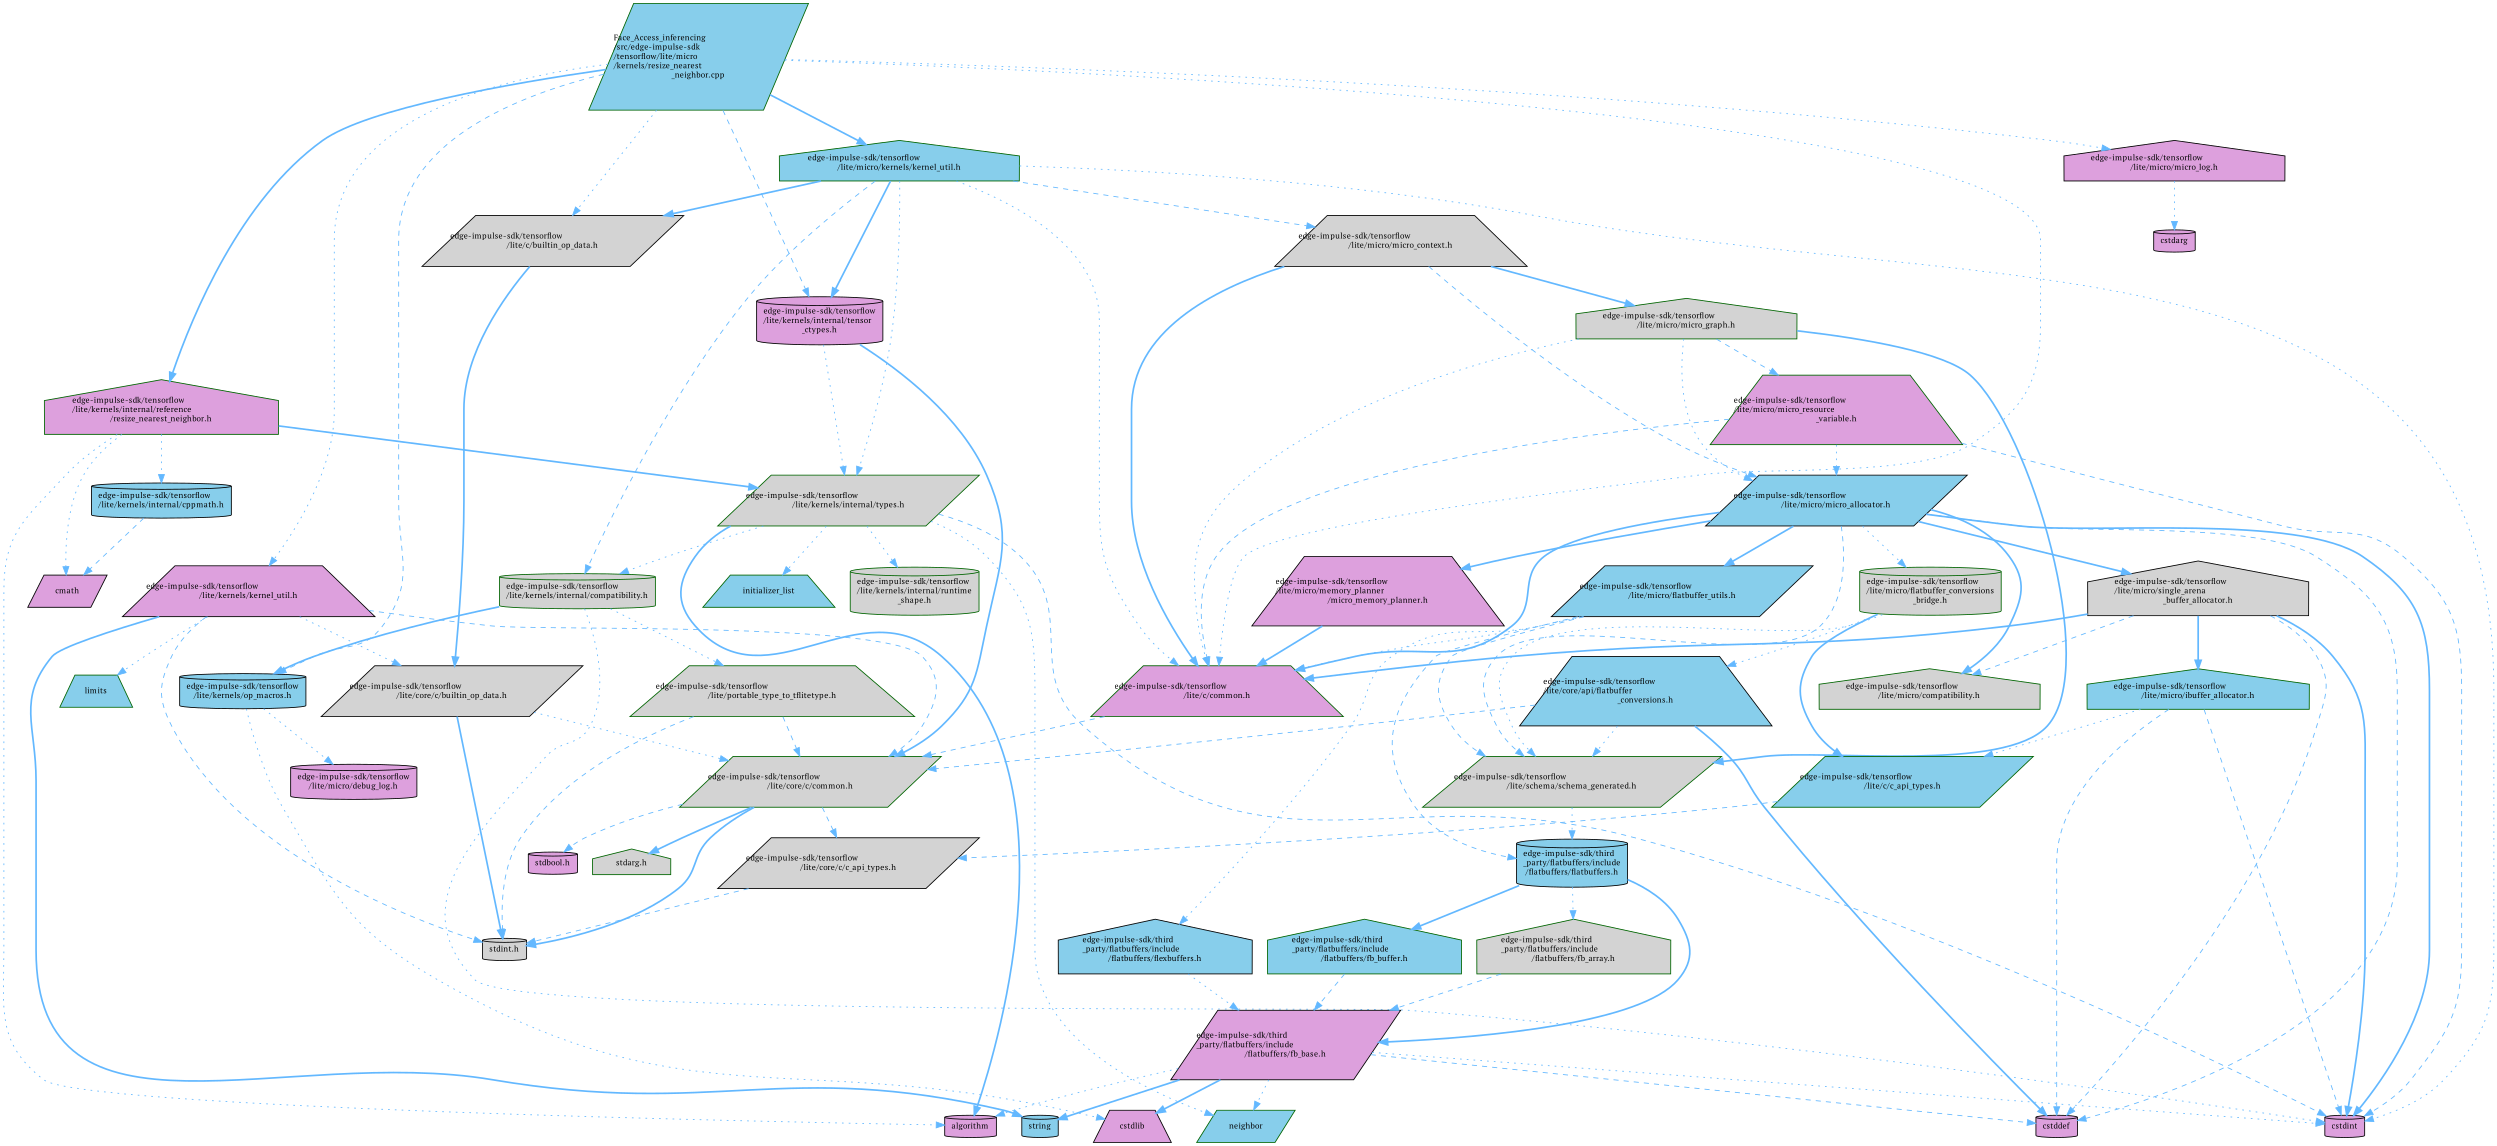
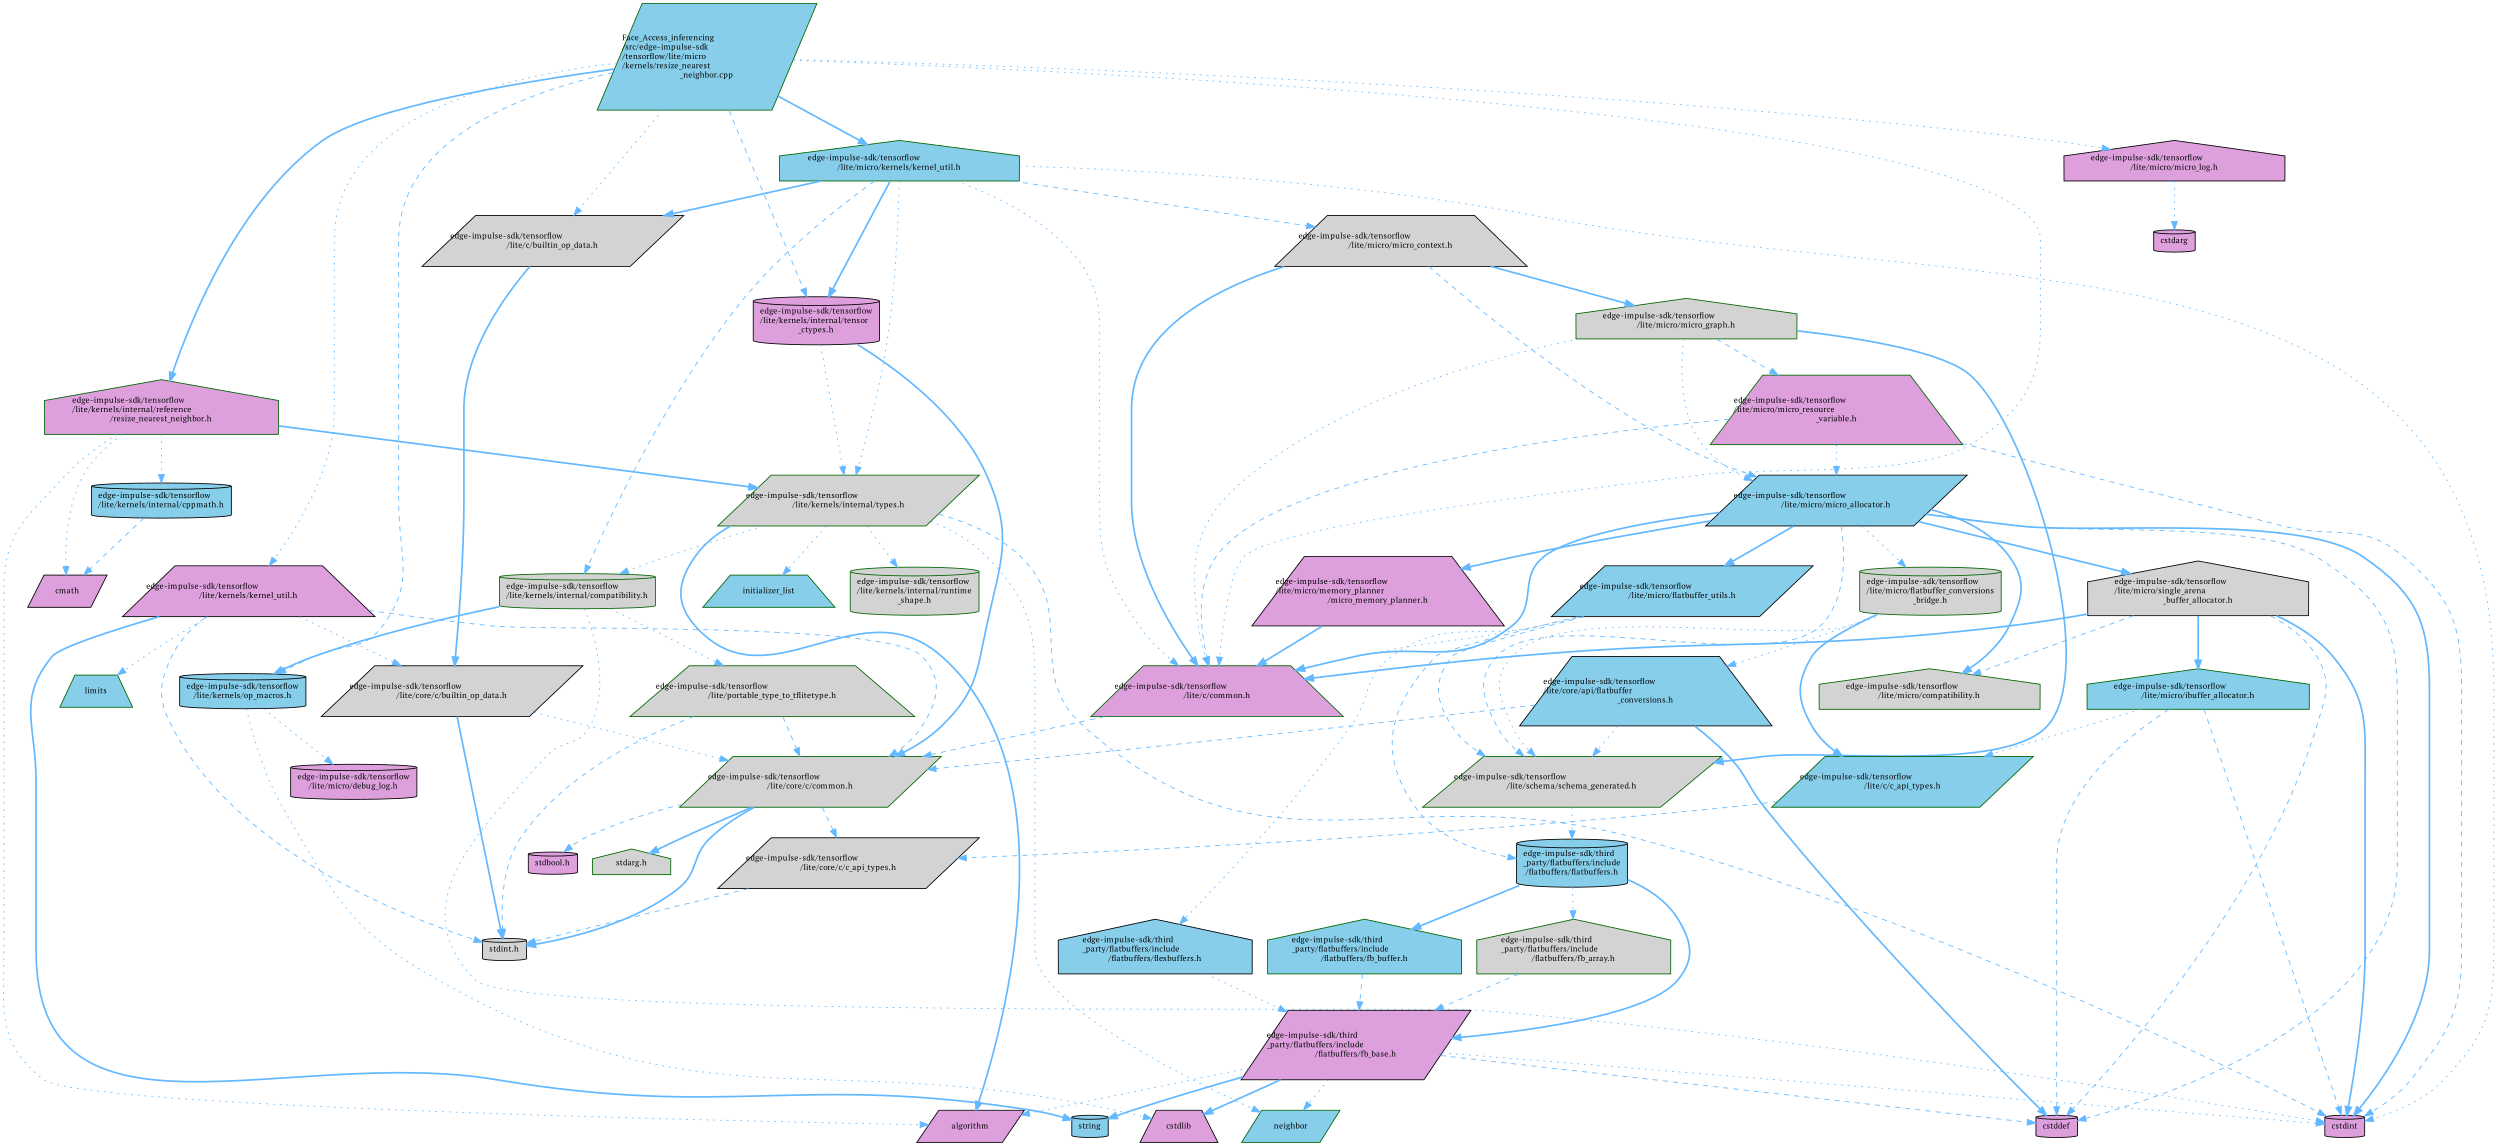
  digraph {
    fontname="PT Serif"
    node [color=black fillcolor=lightgrey fontname="PT Serif" fontsize=10 shape=parallelogram style=filled]
    edge [color=steelblue1 fontname="PT Serif" fontsize=10 labelfontname=Helvetica labelfontsize=10 style=dotted]
    n1 [color=darkgreen fillcolor=skyblue fontcolor=black height=0.2 label="Face_Access_inferencing\l/src/edge-impulse-sdk\l/tensorflow/lite/micro\l/kernels/resize_nearest\l_neighbor.cpp" width=0.4]
    n2 [color=darkgreen fillcolor=plum height=0.2 label="edge-impulse-sdk/tensorflow\l/lite/kernels/internal/reference\l/resize_nearest_neighbor.h" shape=house width=0.4]
    n3 [fillcolor=skyblue height=0.2 label="edge-impulse-sdk/tensorflow\l/lite/kernels/op_macros.h" shape=cylinder width=0.4]
    n4 [height=0.2 label="edge-impulse-sdk/tensorflow\l/lite/c/builtin_op_data.h" width=0.4]
    n5 [color=darkgreen fillcolor=plum height=0.2 label="edge-impulse-sdk/tensorflow\l/lite/c/common.h" shape=trapezium width=0.4]
    n6 [fillcolor=plum height=0.2 label="edge-impulse-sdk/tensorflow\l/lite/kernels/internal/tensor\l_ctypes.h" shape=cylinder width=0.4]
    n7 [fillcolor=plum height=0.2 label="edge-impulse-sdk/tensorflow\l/lite/kernels/kernel_util.h" shape=trapezium width=0.4]
    n8 [color=darkgreen fillcolor=skyblue height=0.2 label="edge-impulse-sdk/tensorflow\l/lite/micro/kernels/kernel_util.h" shape=house width=0.4]
    n9 [fillcolor=plum height=0.2 label="edge-impulse-sdk/tensorflow\l/lite/micro/micro_log.h" shape=house width=0.4]
-   n10 [fillcolor=plum height=0.2 label=algorithm shape=cylinder width=0.4]
+   n10 [fillcolor=plum height=0.2 label=algorithm width=0.4]
    n11 [fillcolor=plum height=0.2 label=cmath width=0.4]
    n12 [fillcolor=skyblue height=0.2 label="edge-impulse-sdk/tensorflow\l/lite/kernels/internal/cppmath.h" shape=cylinder width=0.4]
    n13 [color=darkgreen height=0.2 label="edge-impulse-sdk/tensorflow\l/lite/kernels/internal/types.h" width=0.4]
    n14 [fillcolor=plum height=0.2 label="edge-impulse-sdk/tensorflow\l/lite/micro/debug_log.h" shape=cylinder width=0.4]
    n15 [fillcolor=plum height=0.2 label=cstdlib shape=trapezium width=0.4]
    n16 [height=0.2 label="edge-impulse-sdk/tensorflow\l/lite/core/c/builtin_op_data.h" width=0.4]
    n17 [color=darkgreen height=0.2 label="edge-impulse-sdk/tensorflow\l/lite/core/c/common.h" width=0.4]
    n18 [height=0.2 label="stdint.h" shape=cylinder width=0.4]
    n19 [color=darkgreen fillcolor=skyblue height=0.2 label=limits shape=trapezium width=0.4]
    n20 [fillcolor=skyblue height=0.2 label=string shape=cylinder width=0.4]
    n21 [fillcolor=plum height=0.2 label=cstdint shape=cylinder width=0.4]
    n22 [color=darkgreen height=0.2 label="edge-impulse-sdk/tensorflow\l/lite/kernels/internal/compatibility.h" shape=cylinder width=0.4]
    n23 [height=0.2 label="edge-impulse-sdk/tensorflow\l/lite/micro/micro_context.h" shape=trapezium width=0.4]
    n24 [fillcolor=plum height=0.2 label=cstdarg shape=cylinder width=0.4]
    n25 [color=darkgreen fillcolor=skyblue height=0.2 label=neighbor width=0.4]
    n26 [color=darkgreen fillcolor=skyblue height=0.2 label=initializer_list shape=trapezium width=0.4]
    n27 [color=darkgreen height=0.2 label="edge-impulse-sdk/tensorflow\l/lite/kernels/internal/runtime\l_shape.h" shape=cylinder width=0.4]
    n28 [color=darkgreen height=0.2 label="edge-impulse-sdk/tensorflow\l/lite/portable_type_to_tflitetype.h" shape=trapezium width=0.4]
    n29 [color=darkgreen height=0.2 label="stdarg.h" shape=house width=0.4]
    n30 [fillcolor=plum height=0.2 label="stdbool.h" shape=cylinder width=0.4]
    n31 [height=0.2 label="edge-impulse-sdk/tensorflow\l/lite/core/c/c_api_types.h" width=0.4]
    n32 [fillcolor=skyblue height=0.2 label="edge-impulse-sdk/tensorflow\l/lite/micro/micro_allocator.h" width=0.4]
    n33 [color=darkgreen height=0.2 label="edge-impulse-sdk/tensorflow\l/lite/micro/micro_graph.h" shape=house width=0.4]
    n34 [fillcolor=plum height=0.2 label=cstddef shape=cylinder width=0.4]
    n35 [height=0.2 label="edge-impulse-sdk/tensorflow\l/lite/micro/single_arena\l_buffer_allocator.h" shape=house width=0.4]
    n36 [color=darkgreen height=0.2 label="edge-impulse-sdk/tensorflow\l/lite/micro/compatibility.h" shape=house width=0.4]
    n37 [fillcolor=skyblue height=0.2 label="edge-impulse-sdk/tensorflow\l/lite/micro/flatbuffer_utils.h" width=0.4]
    n38 [color=darkgreen height=0.2 label="edge-impulse-sdk/tensorflow\l/lite/schema/schema_generated.h" width=0.4]
    n39 [fillcolor=plum height=0.2 label="edge-impulse-sdk/tensorflow\l/lite/micro/memory_planner\l/micro_memory_planner.h" shape=trapezium width=0.4]
    n40 [color=darkgreen height=0.2 label="edge-impulse-sdk/tensorflow\l/lite/micro/flatbuffer_conversions\l_bridge.h" shape=cylinder width=0.4]
    n41 [color=darkgreen fillcolor=plum height=0.2 label="edge-impulse-sdk/tensorflow\l/lite/micro/micro_resource\l_variable.h" shape=trapezium width=0.4]
    n42 [color=darkgreen fillcolor=skyblue height=0.2 label="edge-impulse-sdk/tensorflow\l/lite/micro/ibuffer_allocator.h" shape=house width=0.4]
    n43 [fillcolor=skyblue height=0.2 label="edge-impulse-sdk/third\l_party/flatbuffers/include\l/flatbuffers/flatbuffers.h" shape=cylinder width=0.4]
    n44 [fillcolor=skyblue height=0.2 label="edge-impulse-sdk/third\l_party/flatbuffers/include\l/flatbuffers/flexbuffers.h" shape=house width=0.4]
    n45 [color=darkgreen fillcolor=skyblue height=0.2 label="edge-impulse-sdk/tensorflow\l/lite/c/c_api_types.h" width=0.4]
    n46 [fillcolor=skyblue height=0.2 label="edge-impulse-sdk/tensorflow\l/lite/core/api/flatbuffer\l_conversions.h" shape=trapezium width=0.4]
    n47 [color=darkgreen height=0.2 label="edge-impulse-sdk/third\l_party/flatbuffers/include\l/flatbuffers/fb_array.h" shape=house width=0.4]
    n48 [fillcolor=plum height=0.2 label="edge-impulse-sdk/third\l_party/flatbuffers/include\l/flatbuffers/fb_base.h" width=0.4]
    n49 [color=darkgreen fillcolor=skyblue height=0.2 label="edge-impulse-sdk/third\l_party/flatbuffers/include\l/flatbuffers/fb_buffer.h" shape=house width=0.4]
    n1 -> n2 [style=bold]
    n1 -> n3 [style=dashed]
    n1 -> n4
    n1 -> n5
    n1 -> n6 [style=dashed]
    n1 -> n7
    n1 -> n8 [style=bold]
    n1 -> n9
    n2 -> n10
    n2 -> n11
    n2 -> n12
    n2 -> n13 [style=bold]
    n3 -> n14
    n3 -> n15
    n4 -> n16 [style=bold]
    n5 -> n17 [style=dashed]
    n6 -> n13
    n6 -> n17 [style=bold]
    n7 -> n16
    n7 -> n17 [style=dashed]
    n7 -> n18 [style=dashed]
    n7 -> n19
    n7 -> n20 [style=bold]
    n8 -> n4 [style=bold]
    n8 -> n5
    n8 -> n6 [style=bold]
    n8 -> n13
    n8 -> n21
    n8 -> n22 [style=dashed]
    n8 -> n23 [style=dashed]
    n9 -> n24
    n12 -> n11 [style=dashed]
    n13 -> n10 [style=bold]
    n13 -> n21 [style=dashed]
    n13 -> n22
    n13 -> n25
    n13 -> n26
    n13 -> n27
    n16 -> n17
    n16 -> n18 [style=bold]
    n17 -> n18 [style=bold]
    n17 -> n29 [style=bold]
    n17 -> n30 [style=dashed]
    n17 -> n31 [style=dashed]
    n22 -> n3 [style=bold]
    n22 -> n21
    n22 -> n28
    n23 -> n5 [style=bold]
    n23 -> n32 [style=dashed]
    n23 -> n33 [style=bold]
    n28 -> n17 [style=dashed]
    n28 -> n18 [style=dashed]
    n31 -> n18 [style=dashed]
    n32 -> n5 [style=bold]
    n32 -> n21 [style=bold]
    n32 -> n34 [style=dashed]
    n32 -> n35 [style=bold]
    n32 -> n36 [style=bold]
    n32 -> n37 [style=bold]
    n32 -> n38 [style=dashed]
    n32 -> n39 [style=bold]
    n32 -> n40
    n33 -> n5
    n33 -> n32
    n33 -> n38 [style=bold]
    n33 -> n41 [style=dashed]
    n35 -> n5 [style=bold]
    n35 -> n21 [style=bold]
    n35 -> n34 [style=dashed]
    n35 -> n36 [style=dashed]
    n35 -> n42 [style=bold]
    n37 -> n5
    n37 -> n38 [style=dashed]
    n37 -> n43 [style=dashed]
    n37 -> n44
    n38 -> n43
    n39 -> n5 [style=bold]
    n40 -> n38
    n40 -> n45 [style=bold]
    n40 -> n46
    n41 -> n5 [style=dashed]
    n41 -> n21 [style=dashed]
    n41 -> n32
    n42 -> n21 [style=dashed]
    n42 -> n34 [style=dashed]
    n42 -> n45
    n43 -> n47
    n43 -> n48 [style=bold]
    n43 -> n49 [style=bold]
    n44 -> n48
    n45 -> n31 [style=dashed]
    n46 -> n17 [style=dashed]
    n46 -> n34 [style=bold]
    n46 -> n38
    n47 -> n48 [style=dashed]
    n48 -> n10
    n48 -> n15 [style=bold]
    n48 -> n20 [style=bold]
    n48 -> n21
    n48 -> n25
    n48 -> n34 [style=dashed]
    n49 -> n48 [style=dashed]
  }
